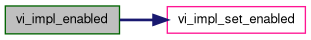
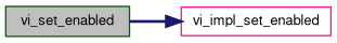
  digraph {
    rankdir=LR
    node [fontname=FreeSans fontsize=10 shape=record style=filled]
-   n1 [color=darkgreen fillcolor=grey75 fontcolor=black height=0.2 label=vi_impl_enabled width=0.4]
+   n1 [color=darkgreen fillcolor=grey75 fontcolor=black height=0.2 label=vi_set_enabled width=0.4]
    n2 [color=deeppink fillcolor=white height=0.2 label=vi_impl_set_enabled width=0.4]
    n1 -> n2 [color=midnightblue fontname=FreeSans fontsize=10 labelfontname=FreeSans labelfontsize=10 style=bold]
  }
